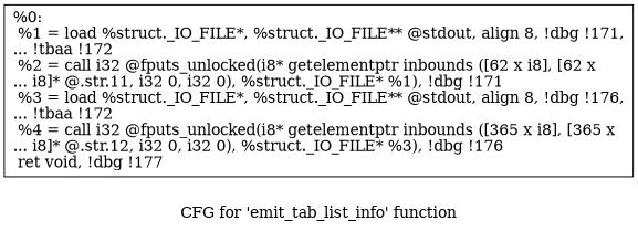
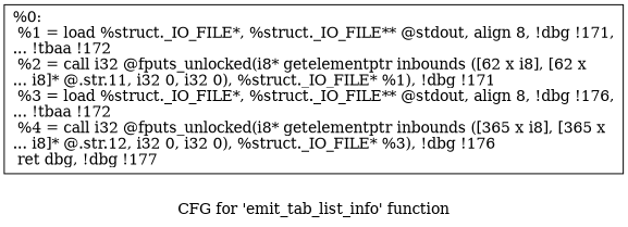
  digraph {
    label="CFG for 'emit_tab_list_info' function"
-   n1 [label="{%0:\l  %1 = load %struct._IO_FILE*, %struct._IO_FILE** @stdout, align 8, !dbg !171,\l... !tbaa !172\l  %2 = call i32 @fputs_unlocked(i8* getelementptr inbounds ([62 x i8], [62 x\l... i8]* @.str.11, i32 0, i32 0), %struct._IO_FILE* %1), !dbg !171\l  %3 = load %struct._IO_FILE*, %struct._IO_FILE** @stdout, align 8, !dbg !176,\l... !tbaa !172\l  %4 = call i32 @fputs_unlocked(i8* getelementptr inbounds ([365 x i8], [365 x\l... i8]* @.str.12, i32 0, i32 0), %struct._IO_FILE* %3), !dbg !176\l  ret void, !dbg !177\l}" shape=record]
+   n1 [label="{%0:\l  %1 = load %struct._IO_FILE*, %struct._IO_FILE** @stdout, align 8, !dbg !171,\l... !tbaa !172\l  %2 = call i32 @fputs_unlocked(i8* getelementptr inbounds ([62 x i8], [62 x\l... i8]* @.str.11, i32 0, i32 0), %struct._IO_FILE* %1), !dbg !171\l  %3 = load %struct._IO_FILE*, %struct._IO_FILE** @stdout, align 8, !dbg !176,\l... !tbaa !172\l  %4 = call i32 @fputs_unlocked(i8* getelementptr inbounds ([365 x i8], [365 x\l... i8]* @.str.12, i32 0, i32 0), %struct._IO_FILE* %3), !dbg !176\l  ret dbg, !dbg !177\l}" shape=record]
  }
